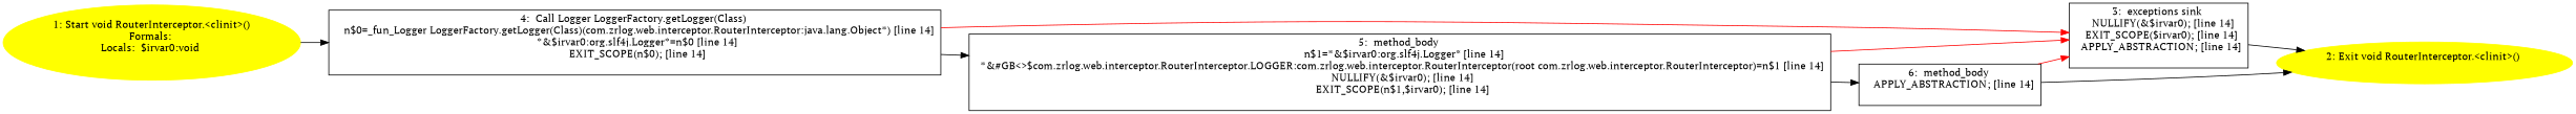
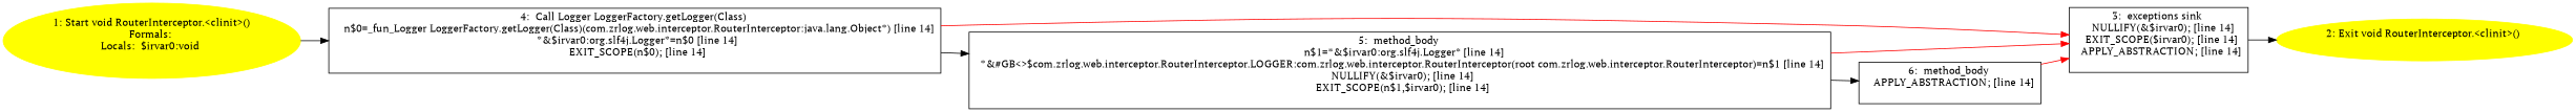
  digraph {
    rankdir=LR
    fontname="PT Serif"
    node [fontname="PT Serif" shape=box]
    edge [fontname="PT Serif"]
    n1 [color=yellow label="1: Start void RouterInterceptor.<clinit>()\nFormals: \nLocals:  $irvar0:void \n  " style=filled shape=""]
    n2 [label="4:  Call Logger LoggerFactory.getLogger(Class) \n   n$0=_fun_Logger LoggerFactory.getLogger(Class)(com.zrlog.web.interceptor.RouterInterceptor:java.lang.Object*) [line 14]\n  *&$irvar0:org.slf4j.Logger*=n$0 [line 14]\n  EXIT_SCOPE(n$0); [line 14]\n "]
    n3 [label="3:  exceptions sink \n   NULLIFY(&$irvar0); [line 14]\n  EXIT_SCOPE($irvar0); [line 14]\n  APPLY_ABSTRACTION; [line 14]\n "]
    n4 [label="5:  method_body \n   n$1=*&$irvar0:org.slf4j.Logger* [line 14]\n  *&#GB<>$com.zrlog.web.interceptor.RouterInterceptor.LOGGER:com.zrlog.web.interceptor.RouterInterceptor(root com.zrlog.web.interceptor.RouterInterceptor)=n$1 [line 14]\n  NULLIFY(&$irvar0); [line 14]\n  EXIT_SCOPE(n$1,$irvar0); [line 14]\n "]
    n5 [color=yellow label="2: Exit void RouterInterceptor.<clinit>() \n  " style=filled shape=""]
    n6 [label="6:  method_body \n   APPLY_ABSTRACTION; [line 14]\n "]
    n1 -> n2
    n2 -> n3 [color=red]
    n2 -> n4
    n3 -> n5
    n4 -> n3 [color=red]
    n4 -> n6
    n6 -> n3 [color=red]
-   n6 -> n5
  }
